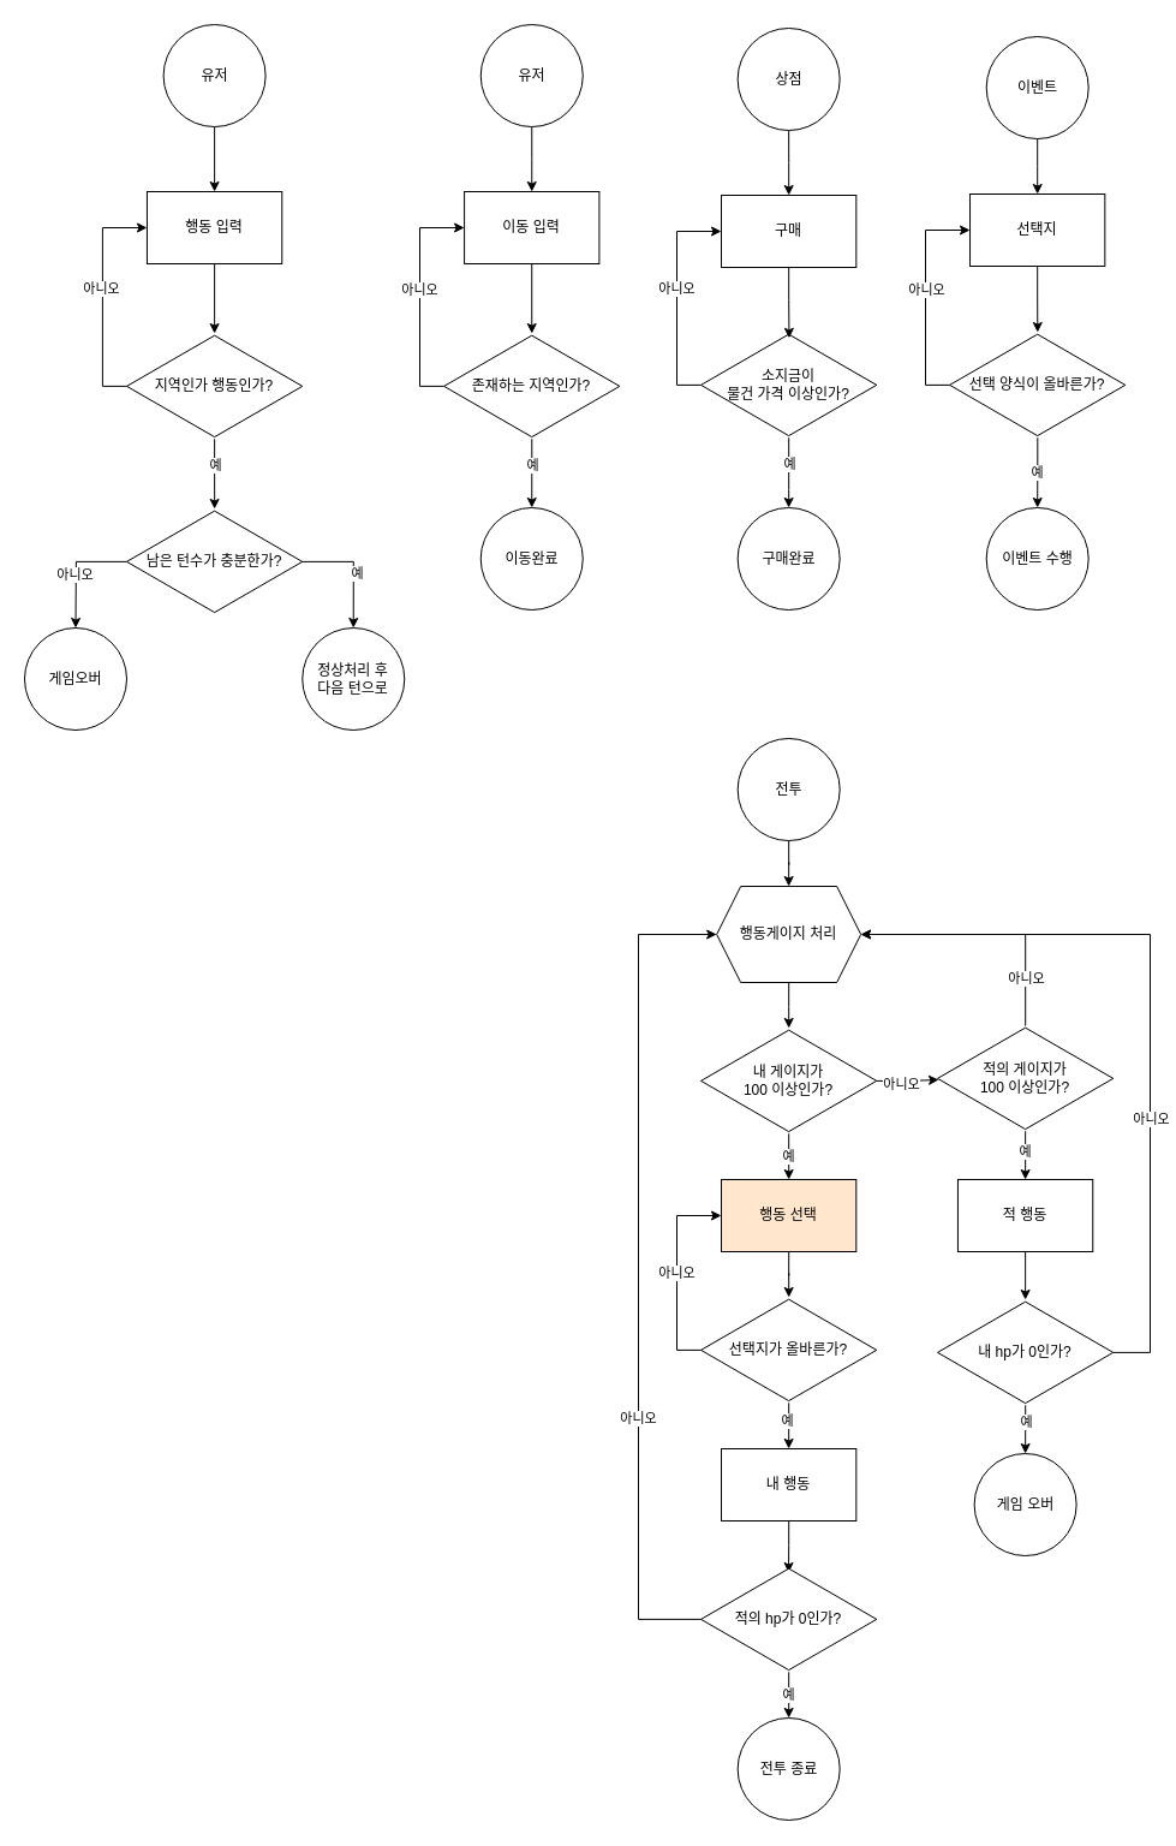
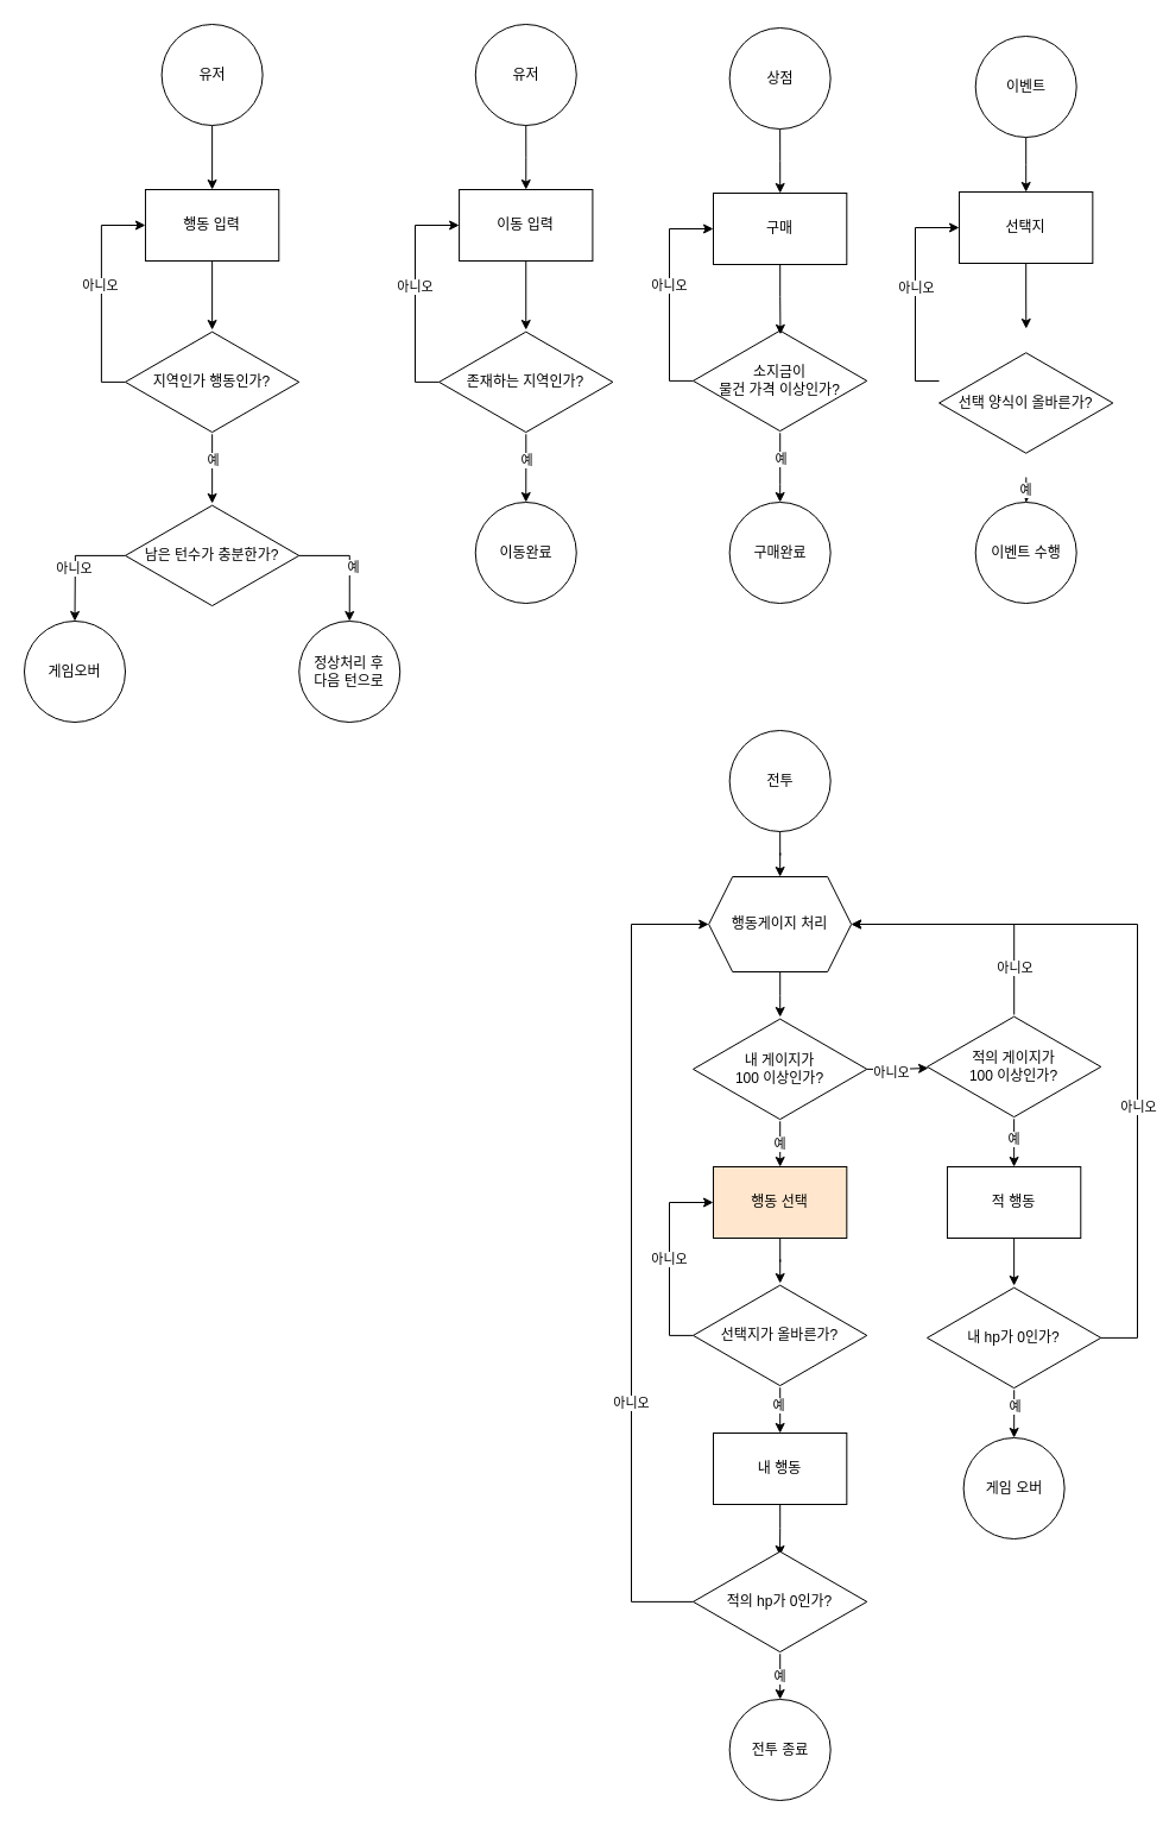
  <mxCell id="0" />
  <mxCell id="1" parent="0" />
  <mxCell id="2" style="edgeStyle=orthogonalEdgeStyle;rounded=0;orthogonalLoop=1;jettySize=auto;html=1;exitX=0.5;exitY=1;exitDx=0;exitDy=0;entryX=0.5;entryY=0;entryDx=0;entryDy=0;" parent="1" source="3" target="8" edge="1"><mxGeometry relative="1" as="geometry"><mxPoint x="442.25" y="154" as="targetPoint" /></mxGeometry></mxCell>
  <mxCell id="3" value="&lt;font style=&quot;font-size: 12px;&quot;&gt;유저&lt;/font&gt;" style="ellipse;whiteSpace=wrap;html=1;aspect=fixed;" parent="1" vertex="1"><mxGeometry x="399.75" y="20" width="85" height="85" as="geometry" /></mxCell>
  <mxCell id="4" style="edgeStyle=orthogonalEdgeStyle;rounded=0;orthogonalLoop=1;jettySize=auto;html=1;entryX=0;entryY=0.5;entryDx=0;entryDy=0;" parent="1" source="6" target="8" edge="1"><mxGeometry relative="1" as="geometry"><Array as="points"><mxPoint x="349" y="321" /><mxPoint x="349" y="189" /></Array></mxGeometry></mxCell>
  <mxCell id="5" value="아니오" style="edgeLabel;html=1;align=center;verticalAlign=middle;resizable=0;points=[];" parent="4" vertex="1" connectable="0"><mxGeometry x="0.067" y="1" relative="1" as="geometry"><mxPoint as="offset" /></mxGeometry></mxCell>
  <mxCell id="6" value="존재하는 지역인가?" style="html=1;whiteSpace=wrap;aspect=fixed;shape=isoRectangle;" parent="1" vertex="1"><mxGeometry x="369.13" y="277" width="146.25" height="87.75" as="geometry" /></mxCell>
  <mxCell id="7" style="edgeStyle=orthogonalEdgeStyle;rounded=0;orthogonalLoop=1;jettySize=auto;html=1;" parent="1" source="8" target="6" edge="1"><mxGeometry relative="1" as="geometry" /></mxCell>
  <mxCell id="8" value="이동 입력" style="rounded=0;whiteSpace=wrap;html=1;" parent="1" vertex="1"><mxGeometry x="386.09" y="159" width="112.31" height="60" as="geometry" /></mxCell>
  <mxCell id="9" style="edgeStyle=orthogonalEdgeStyle;rounded=0;orthogonalLoop=1;jettySize=auto;html=1;" parent="1" source="10" target="11" edge="1"><mxGeometry relative="1" as="geometry" /></mxCell>
  <mxCell id="10" value="&lt;font style=&quot;font-size: 12px;&quot;&gt;상점&lt;/font&gt;" style="ellipse;whiteSpace=wrap;html=1;aspect=fixed;" parent="1" vertex="1"><mxGeometry x="613.65" y="23" width="85" height="85" as="geometry" /></mxCell>
  <mxCell id="11" value="구매" style="rounded=0;whiteSpace=wrap;html=1;" parent="1" vertex="1"><mxGeometry x="600" y="162" width="112.31" height="60" as="geometry" /></mxCell>
  <mxCell id="12" style="edgeStyle=orthogonalEdgeStyle;rounded=0;orthogonalLoop=1;jettySize=auto;html=1;entryX=0;entryY=0.5;entryDx=0;entryDy=0;" parent="1" source="14" target="11" edge="1"><mxGeometry relative="1" as="geometry"><Array as="points"><mxPoint x="563" y="320" /><mxPoint x="563" y="192" /></Array></mxGeometry></mxCell>
  <mxCell id="13" value="아니오" style="edgeLabel;html=1;align=center;verticalAlign=middle;resizable=0;points=[];" parent="12" vertex="1" connectable="0"><mxGeometry x="0.081" y="1" relative="1" as="geometry"><mxPoint as="offset" /></mxGeometry></mxCell>
  <mxCell id="14" value="소지금이&lt;br&gt;물건 가격 이상인가?" style="html=1;whiteSpace=wrap;aspect=fixed;shape=isoRectangle;" parent="1" vertex="1"><mxGeometry x="583.03" y="276" width="146.25" height="87.75" as="geometry" /></mxCell>
  <mxCell id="15" style="edgeStyle=orthogonalEdgeStyle;rounded=0;orthogonalLoop=1;jettySize=auto;html=1;entryX=0.502;entryY=0.055;entryDx=0;entryDy=0;entryPerimeter=0;" parent="1" source="11" target="14" edge="1"><mxGeometry relative="1" as="geometry" /></mxCell>
  <mxCell id="16" style="edgeStyle=orthogonalEdgeStyle;rounded=0;orthogonalLoop=1;jettySize=auto;html=1;" parent="1" source="6" target="18" edge="1"><mxGeometry relative="1" as="geometry"><Array as="points" /><mxPoint x="572.13" y="477.9" as="sourcePoint" /><mxPoint x="442.245" y="423" as="targetPoint" /></mxGeometry></mxCell>
  <mxCell id="17" value="예" style="edgeLabel;html=1;align=center;verticalAlign=middle;resizable=0;points=[];" parent="16" vertex="1" connectable="0"><mxGeometry x="0.067" y="1" relative="1" as="geometry"><mxPoint x="-1" y="-9" as="offset" /></mxGeometry></mxCell>
  <mxCell id="18" value="&lt;font style=&quot;font-size: 12px;&quot;&gt;이동완료&lt;/font&gt;" style="ellipse;whiteSpace=wrap;html=1;aspect=fixed;" parent="1" vertex="1"><mxGeometry x="399.74" y="422" width="85" height="85" as="geometry" /></mxCell>
  <mxCell id="19" style="edgeStyle=orthogonalEdgeStyle;rounded=0;orthogonalLoop=1;jettySize=auto;html=1;entryX=0.5;entryY=0;entryDx=0;entryDy=0;" parent="1" edge="1"><mxGeometry relative="1" as="geometry"><Array as="points"><mxPoint x="655.9" y="407" /><mxPoint x="655.9" y="407" /></Array><mxPoint x="656.2" y="363.75" as="sourcePoint" /><mxPoint x="656.145" y="422" as="targetPoint" /></mxGeometry></mxCell>
  <mxCell id="20" value="예" style="edgeLabel;html=1;align=center;verticalAlign=middle;resizable=0;points=[];" parent="19" vertex="1" connectable="0"><mxGeometry x="0.067" y="1" relative="1" as="geometry"><mxPoint x="-1" y="-9" as="offset" /></mxGeometry></mxCell>
  <mxCell id="21" value="&lt;font style=&quot;font-size: 12px;&quot;&gt;구매완료&lt;/font&gt;" style="ellipse;whiteSpace=wrap;html=1;aspect=fixed;" parent="1" vertex="1"><mxGeometry x="613.65" y="422" width="85" height="85" as="geometry" /></mxCell>
  <mxCell id="22" value="&lt;font style=&quot;font-size: 12px;&quot;&gt;정상처리 후&lt;br&gt;다음 턴으로&lt;br&gt;&lt;/font&gt;" style="ellipse;whiteSpace=wrap;html=1;aspect=fixed;" parent="1" vertex="1"><mxGeometry x="251.25" y="522" width="85" height="85" as="geometry" /></mxCell>
  <mxCell id="23" style="edgeStyle=orthogonalEdgeStyle;rounded=0;orthogonalLoop=1;jettySize=auto;html=1;exitX=0.5;exitY=1;exitDx=0;exitDy=0;entryX=0.5;entryY=0;entryDx=0;entryDy=0;" parent="1" source="24" target="28" edge="1"><mxGeometry relative="1" as="geometry"><mxPoint x="178.12" y="154" as="targetPoint" /></mxGeometry></mxCell>
  <mxCell id="24" value="&lt;font style=&quot;font-size: 12px;&quot;&gt;유저&lt;/font&gt;" style="ellipse;whiteSpace=wrap;html=1;aspect=fixed;" parent="1" vertex="1"><mxGeometry x="135.62" y="20" width="85" height="85" as="geometry" /></mxCell>
  <mxCell id="25" style="edgeStyle=orthogonalEdgeStyle;rounded=0;orthogonalLoop=1;jettySize=auto;html=1;entryX=0;entryY=0.5;entryDx=0;entryDy=0;" parent="1" source="27" target="28" edge="1"><mxGeometry relative="1" as="geometry"><Array as="points"><mxPoint x="84.87" y="321" /><mxPoint x="84.87" y="189" /></Array></mxGeometry></mxCell>
  <mxCell id="26" value="아니오" style="edgeLabel;html=1;align=center;verticalAlign=middle;resizable=0;points=[];" parent="25" vertex="1" connectable="0"><mxGeometry x="0.067" y="1" relative="1" as="geometry"><mxPoint as="offset" /></mxGeometry></mxCell>
  <mxCell id="27" value="지역인가 행동인가?" style="html=1;whiteSpace=wrap;aspect=fixed;shape=isoRectangle;" parent="1" vertex="1"><mxGeometry x="105" y="277" width="146.25" height="87.75" as="geometry" /></mxCell>
  <mxCell id="28" value="행동 입력" style="rounded=0;whiteSpace=wrap;html=1;" parent="1" vertex="1"><mxGeometry x="121.96" y="159" width="112.31" height="60" as="geometry" /></mxCell>
  <mxCell id="29" style="edgeStyle=orthogonalEdgeStyle;rounded=0;orthogonalLoop=1;jettySize=auto;html=1;" parent="1" source="28" target="27" edge="1"><mxGeometry relative="1" as="geometry" /></mxCell>
  <mxCell id="30" style="edgeStyle=orthogonalEdgeStyle;rounded=0;orthogonalLoop=1;jettySize=auto;html=1;" parent="1" source="27" target="36" edge="1"><mxGeometry relative="1" as="geometry"><Array as="points" /><mxPoint x="308" y="477.9" as="sourcePoint" /><mxPoint x="178.115" y="423" as="targetPoint" /></mxGeometry></mxCell>
  <mxCell id="31" value="예" style="edgeLabel;html=1;align=center;verticalAlign=middle;resizable=0;points=[];" parent="30" vertex="1" connectable="0"><mxGeometry x="0.067" y="1" relative="1" as="geometry"><mxPoint x="-1" y="-9" as="offset" /></mxGeometry></mxCell>
  <mxCell id="32" style="edgeStyle=orthogonalEdgeStyle;rounded=0;orthogonalLoop=1;jettySize=auto;html=1;entryX=0.5;entryY=0;entryDx=0;entryDy=0;" parent="1" source="36" target="22" edge="1"><mxGeometry relative="1" as="geometry"><Array as="points"><mxPoint x="294" y="467" /></Array></mxGeometry></mxCell>
  <mxCell id="33" value="예" style="edgeLabel;html=1;align=center;verticalAlign=middle;resizable=0;points=[];" parent="32" vertex="1" connectable="0"><mxGeometry x="0.058" y="3" relative="1" as="geometry"><mxPoint as="offset" /></mxGeometry></mxCell>
  <mxCell id="34" style="edgeStyle=orthogonalEdgeStyle;rounded=0;orthogonalLoop=1;jettySize=auto;html=1;" parent="1" source="36" target="37" edge="1"><mxGeometry relative="1" as="geometry"><Array as="points"><mxPoint x="62.87" y="467" /></Array></mxGeometry></mxCell>
  <mxCell id="35" value="아니오" style="edgeLabel;html=1;align=center;verticalAlign=middle;resizable=0;points=[];" parent="34" vertex="1" connectable="0"><mxGeometry x="0.095" y="-1" relative="1" as="geometry"><mxPoint as="offset" /></mxGeometry></mxCell>
  <mxCell id="36" value="남은 턴수가 충분한가?" style="html=1;whiteSpace=wrap;aspect=fixed;shape=isoRectangle;" parent="1" vertex="1"><mxGeometry x="105" y="423" width="146.25" height="87.75" as="geometry" /></mxCell>
  <mxCell id="37" value="&lt;font style=&quot;font-size: 12px;&quot;&gt;게임오버&lt;/font&gt;" style="ellipse;whiteSpace=wrap;html=1;aspect=fixed;" parent="1" vertex="1"><mxGeometry x="20" y="522" width="85" height="85" as="geometry" /></mxCell>
  <mxCell id="38" style="edgeStyle=orthogonalEdgeStyle;rounded=0;orthogonalLoop=1;jettySize=auto;html=1;" parent="1" source="39" target="41" edge="1"><mxGeometry relative="1" as="geometry" /></mxCell>
  <mxCell id="39" value="&lt;font style=&quot;font-size: 12px;&quot;&gt;이벤트&lt;/font&gt;" style="ellipse;whiteSpace=wrap;html=1;aspect=fixed;" parent="1" vertex="1"><mxGeometry x="820.7" y="30" width="85" height="85" as="geometry" /></mxCell>
  <mxCell id="40" style="edgeStyle=orthogonalEdgeStyle;rounded=0;orthogonalLoop=1;jettySize=auto;html=1;" parent="1" source="41" target="45" edge="1"><mxGeometry relative="1" as="geometry" /></mxCell>
  <mxCell id="41" value="선택지" style="rounded=0;whiteSpace=wrap;html=1;" parent="1" vertex="1"><mxGeometry x="807.03" y="161" width="112.31" height="60" as="geometry" /></mxCell>
  <mxCell id="42" style="edgeStyle=orthogonalEdgeStyle;rounded=0;orthogonalLoop=1;jettySize=auto;html=1;entryX=0;entryY=0.5;entryDx=0;entryDy=0;" parent="1" source="45" target="41" edge="1"><mxGeometry relative="1" as="geometry"><Array as="points"><mxPoint x="770" y="320" /><mxPoint x="770" y="191" /></Array></mxGeometry></mxCell>
  <mxCell id="43" value="아니오" style="edgeLabel;html=1;align=center;verticalAlign=middle;resizable=0;points=[];" parent="42" vertex="1" connectable="0"><mxGeometry x="0.062" relative="1" as="geometry"><mxPoint as="offset" /></mxGeometry></mxCell>
  <mxCell id="44" value="예" style="edgeStyle=orthogonalEdgeStyle;rounded=0;orthogonalLoop=1;jettySize=auto;html=1;entryX=0.5;entryY=0;entryDx=0;entryDy=0;" parent="1" source="45" target="46" edge="1"><mxGeometry relative="1" as="geometry" /></mxCell>
- <mxCell id="45" value="선택 양식이 올바른가?" style="html=1;whiteSpace=wrap;aspect=fixed;shape=isoRectangle;" parent="1" vertex="1"><mxGeometry x="790.07" y="276" width="146.25" height="87.75" as="geometry" /></mxCell>
+ <mxCell id="45" value="선택 양식이 올바른가?" style="html=1;whiteSpace=wrap;aspect=fixed;shape=isoRectangle;" parent="1" vertex="1"><mxGeometry x="790.07" y="276" width="146.25" height="125" as="geometry" /></mxCell>
  <mxCell id="46" value="&lt;font style=&quot;font-size: 12px;&quot;&gt;이벤트 수행&lt;/font&gt;" style="ellipse;whiteSpace=wrap;html=1;aspect=fixed;" parent="1" vertex="1"><mxGeometry x="820.69" y="422" width="85" height="85" as="geometry" /></mxCell>
  <mxCell id="47" style="edgeStyle=orthogonalEdgeStyle;rounded=0;orthogonalLoop=1;jettySize=auto;html=1;entryX=0.5;entryY=0;entryDx=0;entryDy=0;" parent="1" source="48" target="50" edge="1"><mxGeometry relative="1" as="geometry" /></mxCell>
  <mxCell id="48" value="&lt;font style=&quot;font-size: 12px;&quot;&gt;전투&lt;/font&gt;" style="ellipse;whiteSpace=wrap;html=1;aspect=fixed;" parent="1" vertex="1"><mxGeometry x="613.66" y="614" width="85" height="85" as="geometry" /></mxCell>
  <mxCell id="49" style="edgeStyle=orthogonalEdgeStyle;rounded=0;orthogonalLoop=1;jettySize=auto;html=1;" parent="1" source="50" target="54" edge="1"><mxGeometry relative="1" as="geometry" /></mxCell>
  <mxCell id="50" value="행동게이지 처리" style="shape=hexagon;perimeter=hexagonPerimeter2;whiteSpace=wrap;html=1;fixedSize=1;" parent="1" vertex="1"><mxGeometry x="596.16" y="737" width="120" height="80" as="geometry" /></mxCell>
  <mxCell id="51" value="예" style="edgeStyle=orthogonalEdgeStyle;rounded=0;orthogonalLoop=1;jettySize=auto;html=1;" parent="1" source="54" target="56" edge="1"><mxGeometry relative="1" as="geometry" /></mxCell>
  <mxCell id="52" style="edgeStyle=orthogonalEdgeStyle;rounded=0;orthogonalLoop=1;jettySize=auto;html=1;entryX=0.007;entryY=0.513;entryDx=0;entryDy=0;entryPerimeter=0;" parent="1" source="54" target="61" edge="1"><mxGeometry relative="1" as="geometry" /></mxCell>
  <mxCell id="53" value="아니오" style="edgeLabel;html=1;align=center;verticalAlign=middle;resizable=0;points=[];" vertex="1" connectable="0" parent="52"><mxGeometry x="-0.251" y="-3" relative="1" as="geometry"><mxPoint as="offset" /></mxGeometry></mxCell>
  <mxCell id="54" value="내 게이지가&lt;br&gt;100 이상인가?" style="html=1;whiteSpace=wrap;aspect=fixed;shape=isoRectangle;" parent="1" vertex="1"><mxGeometry x="583.03" y="855" width="146.25" height="87.75" as="geometry" /></mxCell>
  <mxCell id="55" style="edgeStyle=orthogonalEdgeStyle;rounded=0;orthogonalLoop=1;jettySize=auto;html=1;" parent="1" source="56" target="65" edge="1"><mxGeometry relative="1" as="geometry" /></mxCell>
  <mxCell id="56" value="행동 선택" style="rounded=0;whiteSpace=wrap;html=1;fillColor=#ffe6cc;" parent="1" vertex="1"><mxGeometry x="600.01" y="981" width="112.31" height="60" as="geometry" /></mxCell>
  <mxCell id="57" style="edgeStyle=orthogonalEdgeStyle;rounded=0;orthogonalLoop=1;jettySize=auto;html=1;entryX=1;entryY=0.5;entryDx=0;entryDy=0;" parent="1" source="61" target="50" edge="1"><mxGeometry relative="1" as="geometry"><Array as="points"><mxPoint x="853" y="777" /></Array></mxGeometry></mxCell>
  <mxCell id="58" value="아니오" style="edgeLabel;html=1;align=center;verticalAlign=middle;resizable=0;points=[];" parent="57" vertex="1" connectable="0"><mxGeometry x="-0.362" relative="1" as="geometry"><mxPoint y="28" as="offset" /></mxGeometry></mxCell>
  <mxCell id="59" style="edgeStyle=orthogonalEdgeStyle;rounded=0;orthogonalLoop=1;jettySize=auto;html=1;" parent="1" source="61" target="67" edge="1"><mxGeometry relative="1" as="geometry"><mxPoint x="853" y="978" as="targetPoint" /></mxGeometry></mxCell>
  <mxCell id="60" value="예" style="edgeLabel;html=1;align=center;verticalAlign=middle;resizable=0;points=[];" vertex="1" connectable="0" parent="59"><mxGeometry x="-0.143" y="-1" relative="1" as="geometry"><mxPoint as="offset" /></mxGeometry></mxCell>
  <mxCell id="61" value="적의 게이지가&lt;br&gt;100 이상인가?" style="html=1;whiteSpace=wrap;aspect=fixed;shape=isoRectangle;" parent="1" vertex="1"><mxGeometry x="780" y="853" width="146.25" height="87.75" as="geometry" /></mxCell>
  <mxCell id="62" value="아니오" style="edgeStyle=orthogonalEdgeStyle;rounded=0;orthogonalLoop=1;jettySize=auto;html=1;entryX=0;entryY=0.5;entryDx=0;entryDy=0;" parent="1" source="65" target="56" edge="1"><mxGeometry relative="1" as="geometry"><Array as="points"><mxPoint x="563" y="1123" /><mxPoint x="563" y="1011" /></Array></mxGeometry></mxCell>
  <mxCell id="63" style="edgeStyle=orthogonalEdgeStyle;rounded=0;orthogonalLoop=1;jettySize=auto;html=1;" parent="1" source="65" edge="1"><mxGeometry relative="1" as="geometry"><mxPoint x="656.17" y="1205" as="targetPoint" /></mxGeometry></mxCell>
  <mxCell id="64" value="예" style="edgeLabel;html=1;align=center;verticalAlign=middle;resizable=0;points=[];" vertex="1" connectable="0" parent="63"><mxGeometry x="-0.265" y="-2" relative="1" as="geometry"><mxPoint y="1" as="offset" /></mxGeometry></mxCell>
  <mxCell id="65" value="선택지가 올바른가?" style="html=1;whiteSpace=wrap;aspect=fixed;shape=isoRectangle;" parent="1" vertex="1"><mxGeometry x="583.03" y="1079" width="146.25" height="87.75" as="geometry" /></mxCell>
  <mxCell id="66" style="edgeStyle=orthogonalEdgeStyle;rounded=0;orthogonalLoop=1;jettySize=auto;html=1;" parent="1" source="67" target="72" edge="1"><mxGeometry relative="1" as="geometry" /></mxCell>
  <mxCell id="67" value="적 행동" style="rounded=0;whiteSpace=wrap;html=1;" parent="1" vertex="1"><mxGeometry x="796.97" y="981" width="112.31" height="60" as="geometry" /></mxCell>
  <mxCell id="68" style="edgeStyle=orthogonalEdgeStyle;rounded=0;orthogonalLoop=1;jettySize=auto;html=1;entryX=1;entryY=0.5;entryDx=0;entryDy=0;" parent="1" source="72" target="50" edge="1"><mxGeometry relative="1" as="geometry"><Array as="points"><mxPoint x="957" y="1125" /><mxPoint x="957" y="777" /></Array></mxGeometry></mxCell>
  <mxCell id="69" value="아니오" style="edgeLabel;html=1;align=center;verticalAlign=middle;resizable=0;points=[];" parent="68" vertex="1" connectable="0"><mxGeometry x="-0.275" relative="1" as="geometry"><mxPoint as="offset" /></mxGeometry></mxCell>
  <mxCell id="70" style="edgeStyle=orthogonalEdgeStyle;rounded=0;orthogonalLoop=1;jettySize=auto;html=1;" parent="1" source="72" target="73" edge="1"><mxGeometry relative="1" as="geometry" /></mxCell>
  <mxCell id="71" value="예" style="edgeLabel;html=1;align=center;verticalAlign=middle;resizable=0;points=[];" vertex="1" connectable="0" parent="70"><mxGeometry x="-0.294" relative="1" as="geometry"><mxPoint as="offset" /></mxGeometry></mxCell>
  <mxCell id="72" value="내 hp가 0인가?" style="html=1;whiteSpace=wrap;aspect=fixed;shape=isoRectangle;" parent="1" vertex="1"><mxGeometry x="780" y="1081" width="146.25" height="87.75" as="geometry" /></mxCell>
  <mxCell id="73" value="&lt;font style=&quot;font-size: 12px;&quot;&gt;게임 오버&lt;/font&gt;" style="ellipse;whiteSpace=wrap;html=1;aspect=fixed;" parent="1" vertex="1"><mxGeometry x="810.63" y="1209" width="85" height="85" as="geometry" /></mxCell>
  <mxCell id="74" style="edgeStyle=orthogonalEdgeStyle;rounded=0;orthogonalLoop=1;jettySize=auto;html=1;entryX=0.499;entryY=0.057;entryDx=0;entryDy=0;entryPerimeter=0;" parent="1" source="75" target="79" edge="1"><mxGeometry relative="1" as="geometry" /></mxCell>
  <mxCell id="75" value="내 행동" style="rounded=0;whiteSpace=wrap;html=1;" parent="1" vertex="1"><mxGeometry x="600.01" y="1205" width="112.31" height="60" as="geometry" /></mxCell>
  <mxCell id="76" style="edgeStyle=orthogonalEdgeStyle;rounded=0;orthogonalLoop=1;jettySize=auto;html=1;entryX=0;entryY=0.5;entryDx=0;entryDy=0;" parent="1" source="79" target="50" edge="1"><mxGeometry relative="1" as="geometry"><Array as="points"><mxPoint x="531" y="1347" /><mxPoint x="531" y="777" /></Array></mxGeometry></mxCell>
  <mxCell id="77" value="아니오" style="edgeLabel;html=1;align=center;verticalAlign=middle;resizable=0;points=[];" parent="76" vertex="1" connectable="0"><mxGeometry x="-0.363" y="1" relative="1" as="geometry"><mxPoint as="offset" /></mxGeometry></mxCell>
  <mxCell id="78" value="예" style="edgeStyle=orthogonalEdgeStyle;rounded=0;orthogonalLoop=1;jettySize=auto;html=1;" parent="1" source="79" target="80" edge="1"><mxGeometry relative="1" as="geometry" /></mxCell>
  <mxCell id="79" value="적의 hp가 0인가?" style="html=1;whiteSpace=wrap;aspect=fixed;shape=isoRectangle;" parent="1" vertex="1"><mxGeometry x="583.04" y="1303" width="146.25" height="87.75" as="geometry" /></mxCell>
  <mxCell id="80" value="&lt;font style=&quot;font-size: 12px;&quot;&gt;전투 종료&lt;/font&gt;" style="ellipse;whiteSpace=wrap;html=1;aspect=fixed;" parent="1" vertex="1"><mxGeometry x="613.67" y="1429" width="85" height="85" as="geometry" /></mxCell>
